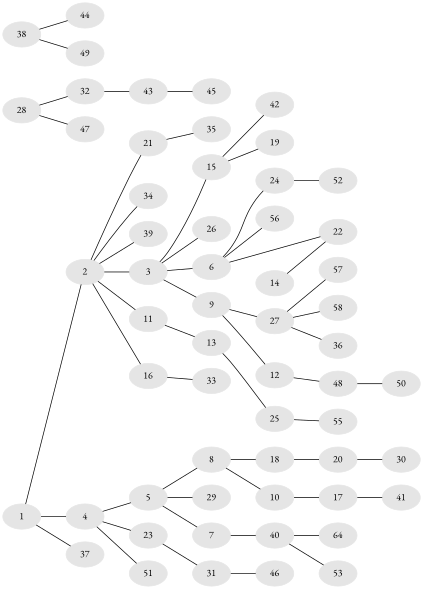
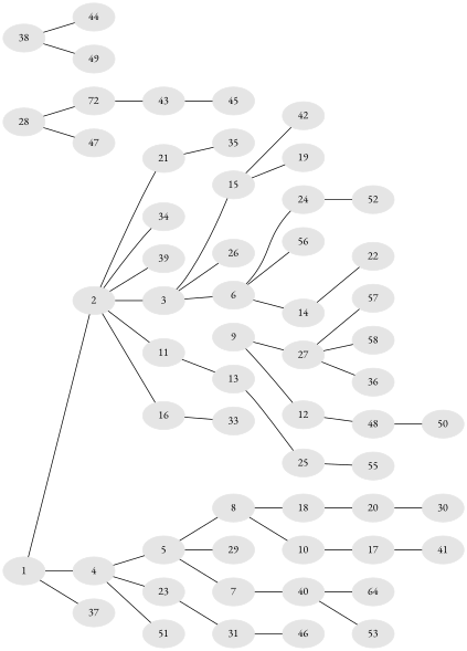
  graph {
    fontname="EB Garamond"
    rankdir=LR
    node [color=gray90 fontname="EB Garamond" style=filled]
    edge [fontname="EB Garamond"]
    1
    2
    4
    37
    3
    11
    16
    21
    34
    39
    5
    23
    51
    6
    9
    15
    26
    13
    33
    35
    14
    24
    56
    12
    27
    19
    42
    7
    8
    29
    31
    40
    10
    18
    22
    52
    53
    n38 [label=64]
    17
    20
    28
-   32
+   32 [label=72]
    47
    48
    36
    57
    58
    41
    25
    50
    55
    38
    44
    49
    30
    46
    43
    45
    1 -- 2
    1 -- 4
    1 -- 37
    2 -- 3
    2 -- 11
    2 -- 16
    2 -- 21
    2 -- 34
    2 -- 39
    4 -- 5
    4 -- 23
    4 -- 51
    3 -- 6
-   3 -- 9
    3 -- 15
    3 -- 26
    11 -- 13
    16 -- 33
    21 -- 35
    5 -- 7
    5 -- 8
    5 -- 29
    23 -- 31
-   6 -- 22
+   6 -- 14
    6 -- 24
    6 -- 56
    9 -- 12
    9 -- 27
    15 -- 19
    15 -- 42
    13 -- 25
    14 -- 22
    24 -- 52
    12 -- 48
    27 -- 36
    27 -- 57
    27 -- 58
    7 -- 40
    8 -- 10
    8 -- 18
    31 -- 46
    40 -- 53
    40 -- n38
    10 -- 17
    18 -- 20
    17 -- 41
    20 -- 30
    28 -- 32
    28 -- 47
    32 -- 43
    48 -- 50
    25 -- 55
    38 -- 44
    38 -- 49
    43 -- 45
  }
